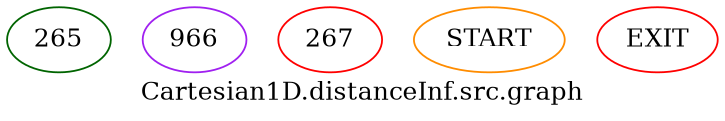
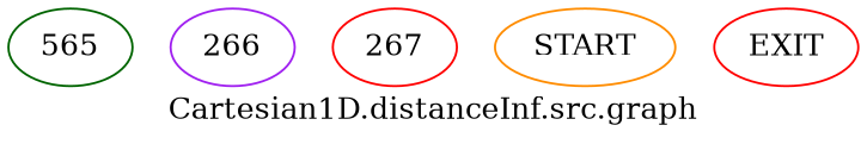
  digraph {
    label="Cartesian1D.distanceInf.src.graph"
    node [color=red]
-   n1 [label=265 color=darkgreen]
-   n2 [label=966 color=purple]
+   n1 [label=565 color=darkgreen]
+   n2 [label=266 color=purple]
    n3 [label=267]
    n4 [label=START color=darkorange]
    n5 [label=EXIT]
  }
